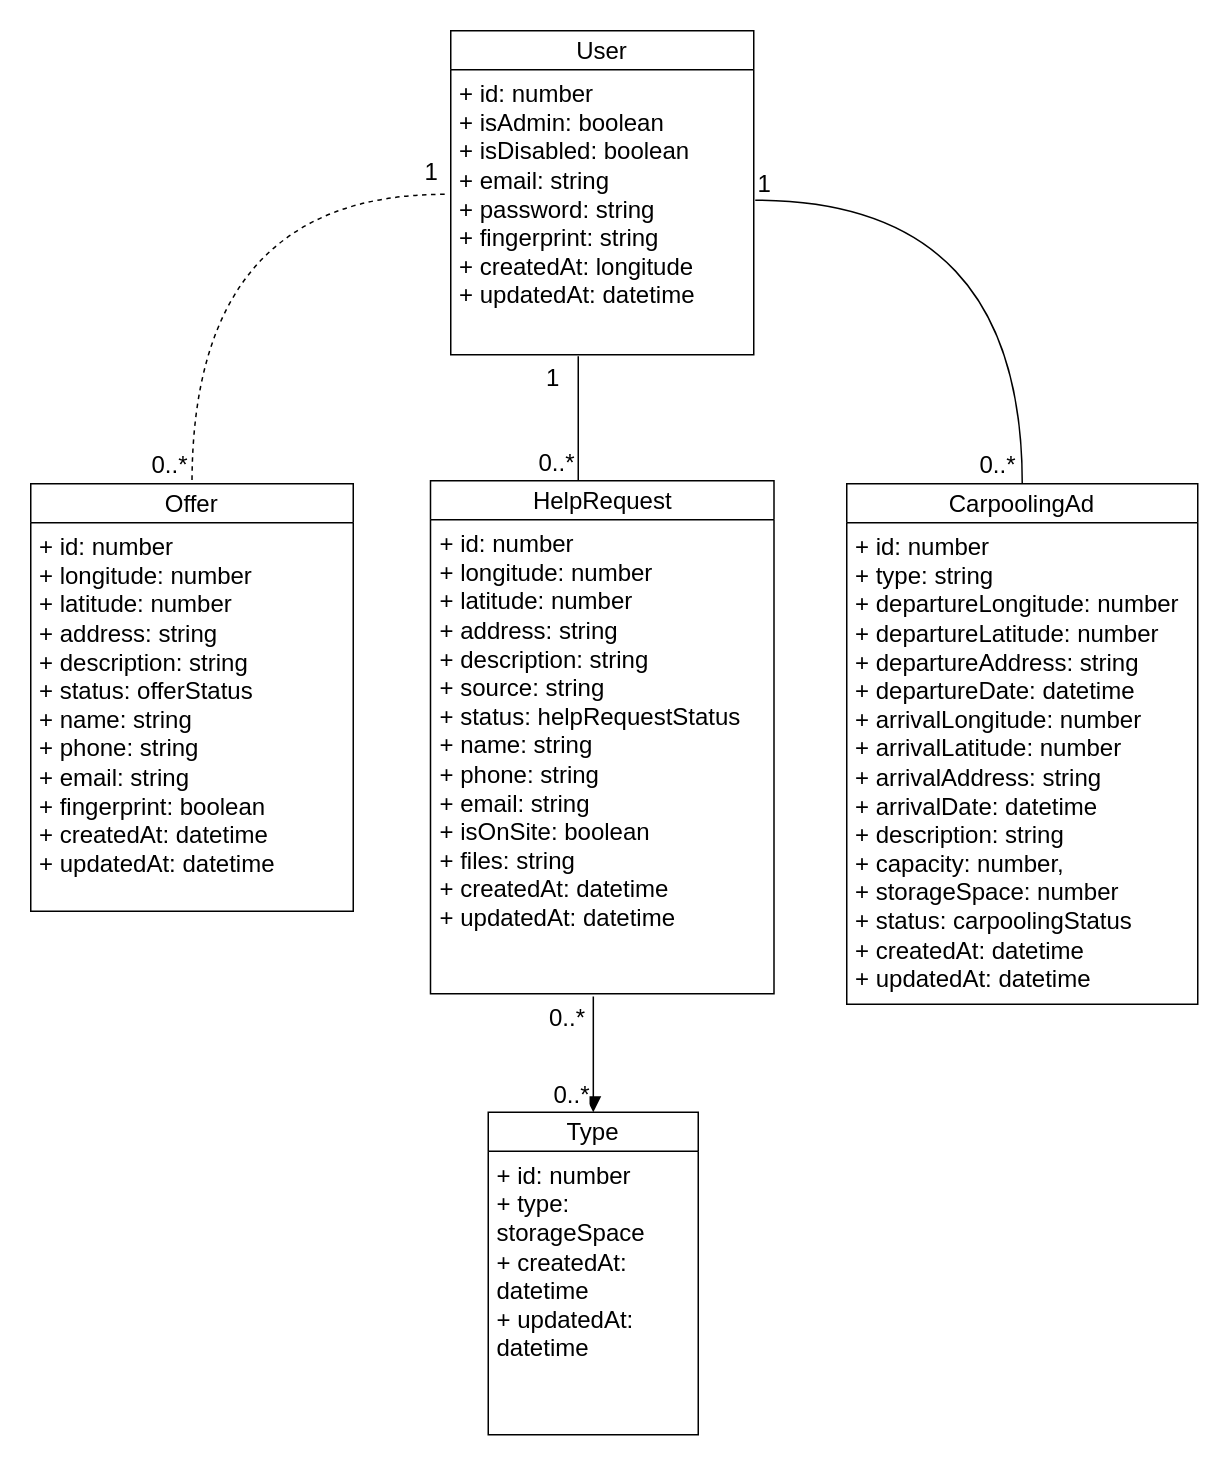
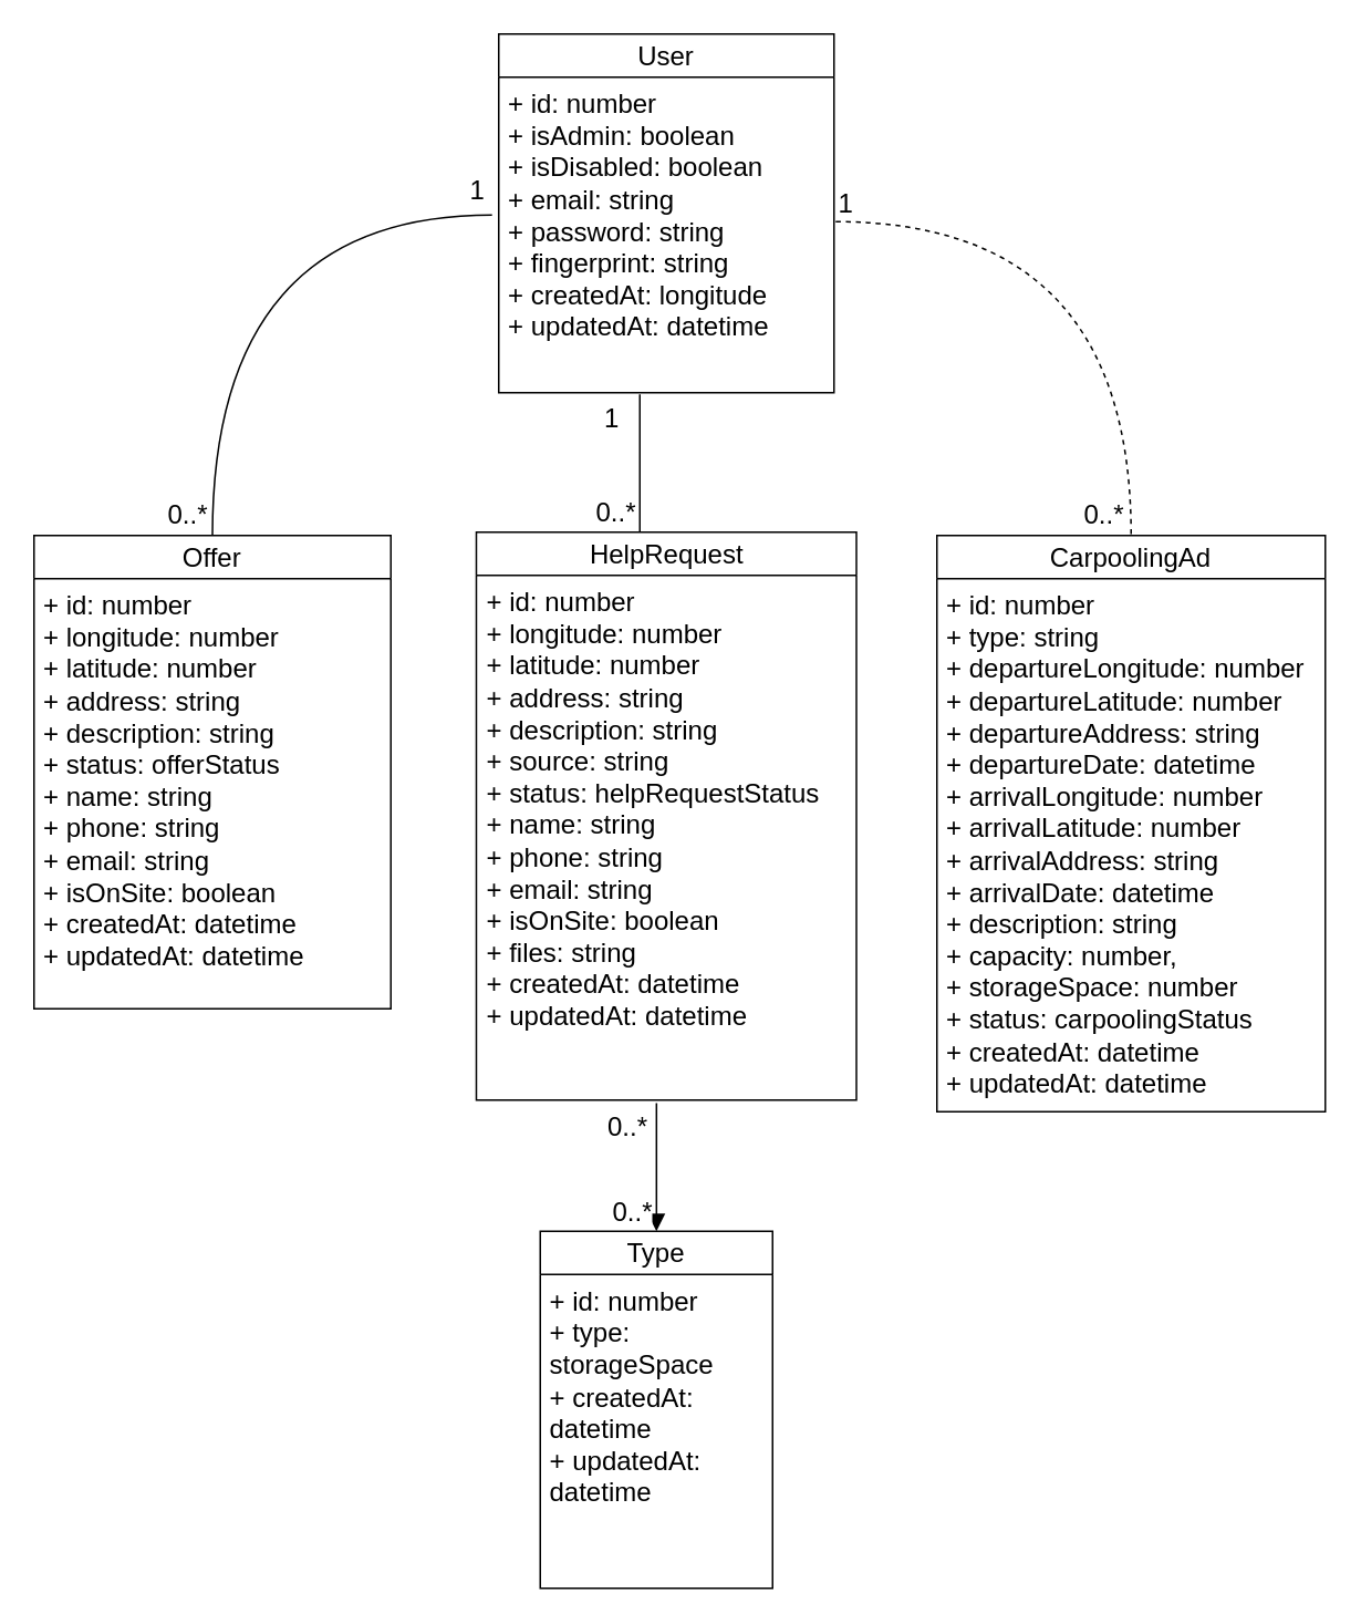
  <mxCell id="0" />
  <mxCell id="1" parent="0" />
  <mxCell id="2" value="User" style="swimlane;fontStyle=0;childLayout=stackLayout;horizontal=1;startSize=26;fillColor=none;horizontalStack=0;resizeParent=1;resizeParentMax=0;resizeLast=0;collapsible=1;marginBottom=0;whiteSpace=wrap;html=1;fontSize=16;" vertex="1" parent="1"><mxGeometry x="300" y="20" width="202" height="216" as="geometry" /></mxCell>
  <mxCell id="3" value="+ id: number&lt;br&gt;+ isAdmin: boolean&lt;br&gt;+ isDisabled: boolean&lt;br&gt;+ email: string&lt;br&gt;+ password: string&lt;br&gt;+ fingerprint: string&lt;br&gt;+ createdAt: longitude&lt;br&gt;+ updatedAt: datetime" style="text;strokeColor=none;fillColor=none;align=left;verticalAlign=top;spacingLeft=4;spacingRight=4;overflow=hidden;rotatable=0;points=[[0,0.5],[1,0.5]];portConstraint=eastwest;whiteSpace=wrap;html=1;fontSize=16;" vertex="1" parent="2"><mxGeometry y="26" width="202" height="190" as="geometry" /></mxCell>
  <mxCell id="4" value="" style="endArrow=none;html=1;rounded=0;fontSize=12;startSize=8;endSize=8;entryX=0.465;entryY=0.003;entryDx=0;entryDy=0;entryPerimeter=0;" edge="1" parent="2"><mxGeometry relative="1" as="geometry"><mxPoint x="85" y="217" as="sourcePoint" /><mxPoint x="85.005" y="299.996" as="targetPoint" /></mxGeometry></mxCell>
  <mxCell id="5" value="1" style="edgeLabel;resizable=0;html=1;align=left;verticalAlign=bottom;fontSize=16;" connectable="0" vertex="1" parent="4"><mxGeometry x="-1" relative="1" as="geometry"><mxPoint x="-23" y="25" as="offset" /></mxGeometry></mxCell>
  <mxCell id="6" value="0..*" style="edgeLabel;resizable=0;html=1;align=right;verticalAlign=bottom;fontSize=16;" connectable="0" vertex="1" parent="4"><mxGeometry x="1" relative="1" as="geometry"><mxPoint x="-2" y="-1" as="offset" /></mxGeometry></mxCell>
  <mxCell id="7" value="Type" style="swimlane;fontStyle=0;childLayout=stackLayout;horizontal=1;startSize=26;fillColor=none;horizontalStack=0;resizeParent=1;resizeParentMax=0;resizeLast=0;collapsible=1;marginBottom=0;whiteSpace=wrap;html=1;fontSize=16;" vertex="1" parent="1"><mxGeometry x="325" y="741" width="140" height="215" as="geometry" /></mxCell>
  <mxCell id="8" value="+ id: number&lt;br&gt;+ type: storageSpace&lt;br style=&quot;border-color: var(--border-color);&quot;&gt;+ createdAt: datetime&lt;br style=&quot;border-color: var(--border-color);&quot;&gt;+ updatedAt: datetime" style="text;strokeColor=none;fillColor=none;align=left;verticalAlign=top;spacingLeft=4;spacingRight=4;overflow=hidden;rotatable=0;points=[[0,0.5],[1,0.5]];portConstraint=eastwest;whiteSpace=wrap;html=1;fontSize=16;" vertex="1" parent="7"><mxGeometry y="26" width="140" height="189" as="geometry" /></mxCell>
  <mxCell id="9" value="Offer" style="swimlane;fontStyle=0;childLayout=stackLayout;horizontal=1;startSize=26;fillColor=none;horizontalStack=0;resizeParent=1;resizeParentMax=0;resizeLast=0;collapsible=1;marginBottom=0;whiteSpace=wrap;html=1;fontSize=16;" vertex="1" parent="1"><mxGeometry x="20" y="322" width="215" height="285" as="geometry" /></mxCell>
- <mxCell id="10" value="+ id: number&lt;br&gt;+ longitude: number&lt;br&gt;+ latitude: number&lt;br&gt;+ address: string&lt;br&gt;+ description: string&lt;br&gt;+ status: offerStatus&lt;br&gt;+ name: string&lt;br&gt;+ phone: string&lt;br&gt;+ email: string&lt;br&gt;+ fingerprint: boolean&lt;br style=&quot;border-color: var(--border-color);&quot;&gt;+ createdAt: datetime&lt;br style=&quot;border-color: var(--border-color);&quot;&gt;+ updatedAt: datetime" style="text;strokeColor=none;fillColor=none;align=left;verticalAlign=top;spacingLeft=4;spacingRight=4;overflow=hidden;rotatable=0;points=[[0,0.5],[1,0.5]];portConstraint=eastwest;whiteSpace=wrap;html=1;fontSize=16;" vertex="1" parent="9"><mxGeometry y="26" width="215" height="259" as="geometry" /></mxCell>
+ <mxCell id="10" value="+ id: number&lt;br&gt;+ longitude: number&lt;br&gt;+ latitude: number&lt;br&gt;+ address: string&lt;br&gt;+ description: string&lt;br&gt;+ status: offerStatus&lt;br&gt;+ name: string&lt;br&gt;+ phone: string&lt;br&gt;+ email: string&lt;br&gt;+ isOnSite: boolean&lt;br style=&quot;border-color: var(--border-color);&quot;&gt;+ createdAt: datetime&lt;br style=&quot;border-color: var(--border-color);&quot;&gt;+ updatedAt: datetime" style="text;strokeColor=none;fillColor=none;align=left;verticalAlign=top;spacingLeft=4;spacingRight=4;overflow=hidden;rotatable=0;points=[[0,0.5],[1,0.5]];portConstraint=eastwest;whiteSpace=wrap;html=1;fontSize=16;" vertex="1" parent="9"><mxGeometry y="26" width="215" height="259" as="geometry" /></mxCell>
  <mxCell id="11" value="HelpRequest" style="swimlane;fontStyle=0;childLayout=stackLayout;horizontal=1;startSize=26;fillColor=none;horizontalStack=0;resizeParent=1;resizeParentMax=0;resizeLast=0;collapsible=1;marginBottom=0;whiteSpace=wrap;html=1;fontSize=16;" vertex="1" parent="1"><mxGeometry x="286.5" y="320" width="229" height="342" as="geometry" /></mxCell>
  <mxCell id="12" value="+ id: number&lt;br&gt;+ longitude: number&lt;br&gt;+ latitude: number&lt;br&gt;+ address: string&lt;br&gt;+ description: string&lt;br&gt;+ source: string&lt;br&gt;+ status: helpRequestStatus&lt;br&gt;+ name: string&lt;br&gt;+ phone: string&lt;br&gt;+ email: string&lt;br&gt;+ isOnSite: boolean&lt;br&gt;+ files: string&lt;br style=&quot;border-color: var(--border-color);&quot;&gt;+ createdAt: datetime&lt;br style=&quot;border-color: var(--border-color);&quot;&gt;+ updatedAt: datetime" style="text;strokeColor=none;fillColor=none;align=left;verticalAlign=top;spacingLeft=4;spacingRight=4;overflow=hidden;rotatable=0;points=[[0,0.5],[1,0.5]];portConstraint=eastwest;whiteSpace=wrap;html=1;fontSize=16;" vertex="1" parent="11"><mxGeometry y="26" width="229" height="316" as="geometry" /></mxCell>
  <mxCell id="13" value="CarpoolingAd" style="swimlane;fontStyle=0;childLayout=stackLayout;horizontal=1;startSize=26;fillColor=none;horizontalStack=0;resizeParent=1;resizeParentMax=0;resizeLast=0;collapsible=1;marginBottom=0;whiteSpace=wrap;html=1;fontSize=16;" vertex="1" parent="1"><mxGeometry x="564" y="322" width="234" height="347" as="geometry" /></mxCell>
  <mxCell id="14" value="+ id: number&lt;br&gt;+ type: string&lt;br&gt;+&amp;nbsp;departureLongitude: number&lt;br&gt;+&amp;nbsp;departureLatitude: number&lt;br&gt;+&amp;nbsp;departureAddress: string&lt;br&gt;+&amp;nbsp;departureDate: datetime&lt;br&gt;+&amp;nbsp;arrivalLongitude: number&lt;br&gt;+&amp;nbsp;arrivalLatitude: number&lt;br&gt;+&amp;nbsp;arrivalAddress: string&lt;br&gt;+&amp;nbsp;arrivalDate: datetime&lt;br&gt;+&amp;nbsp;description: string&lt;br&gt;+ capacity: number,&lt;br&gt;+ storageSpace: number&lt;br&gt;+ status: carpoolingStatus&lt;br&gt;+ createdAt: datetime&lt;br style=&quot;border-color: var(--border-color);&quot;&gt;+ updatedAt: datetime" style="text;strokeColor=none;fillColor=none;align=left;verticalAlign=top;spacingLeft=4;spacingRight=4;overflow=hidden;rotatable=0;points=[[0,0.5],[1,0.5]];portConstraint=eastwest;whiteSpace=wrap;html=1;fontSize=16;" vertex="1" parent="13"><mxGeometry y="26" width="234" height="321" as="geometry" /></mxCell>
- <mxCell id="15" value="" style="endArrow=none;html=1;edgeStyle=orthogonalEdgeStyle;rounded=0;fontSize=12;startSize=8;endSize=8;curved=1;exitX=-0.02;exitY=0.437;exitDx=0;exitDy=0;exitPerimeter=0;entryX=0.5;entryY=0;entryDx=0;entryDy=0;dashed=1;" edge="1" parent="1" source="3" target="9"><mxGeometry relative="1" as="geometry"><mxPoint x="35" y="231" as="sourcePoint" /><mxPoint x="195" y="231" as="targetPoint" /></mxGeometry></mxCell>
+ <mxCell id="15" value="" style="endArrow=none;html=1;edgeStyle=orthogonalEdgeStyle;rounded=0;fontSize=12;startSize=8;endSize=8;curved=1;exitX=-0.02;exitY=0.437;exitDx=0;exitDy=0;exitPerimeter=0;entryX=0.5;entryY=0;entryDx=0;entryDy=0;" edge="1" parent="1" source="3" target="9"><mxGeometry relative="1" as="geometry"><mxPoint x="35" y="231" as="sourcePoint" /><mxPoint x="195" y="231" as="targetPoint" /></mxGeometry></mxCell>
  <mxCell id="16" value="1" style="edgeLabel;resizable=0;html=1;align=left;verticalAlign=bottom;fontSize=16;" connectable="0" vertex="1" parent="15"><mxGeometry x="-1" relative="1" as="geometry"><mxPoint x="-15" y="-4" as="offset" /></mxGeometry></mxCell>
  <mxCell id="17" value="0..*" style="edgeLabel;resizable=0;html=1;align=right;verticalAlign=bottom;fontSize=16;" connectable="0" vertex="1" parent="15"><mxGeometry x="1" relative="1" as="geometry"><mxPoint x="-3" y="-2" as="offset" /></mxGeometry></mxCell>
- <mxCell id="18" value="" style="endArrow=none;html=1;edgeStyle=orthogonalEdgeStyle;rounded=0;fontSize=12;startSize=8;endSize=8;curved=1;exitX=1.005;exitY=0.458;exitDx=0;exitDy=0;exitPerimeter=0;entryX=0.5;entryY=0;entryDx=0;entryDy=0;" edge="1" parent="1" source="3" target="13"><mxGeometry relative="1" as="geometry"><mxPoint x="548" y="148" as="sourcePoint" /><mxPoint x="708" y="148" as="targetPoint" /></mxGeometry></mxCell>
+ <mxCell id="18" value="" style="endArrow=none;html=1;edgeStyle=orthogonalEdgeStyle;rounded=0;fontSize=12;startSize=8;endSize=8;curved=1;exitX=1.005;exitY=0.458;exitDx=0;exitDy=0;exitPerimeter=0;entryX=0.5;entryY=0;entryDx=0;entryDy=0;dashed=1;" edge="1" parent="1" source="3" target="13"><mxGeometry relative="1" as="geometry"><mxPoint x="548" y="148" as="sourcePoint" /><mxPoint x="708" y="148" as="targetPoint" /></mxGeometry></mxCell>
  <mxCell id="19" value="1" style="edgeLabel;resizable=0;html=1;align=left;verticalAlign=bottom;fontSize=16;" connectable="0" vertex="1" parent="18"><mxGeometry x="-1" relative="1" as="geometry" /></mxCell>
  <mxCell id="20" value="0..*" style="edgeLabel;resizable=0;html=1;align=right;verticalAlign=bottom;fontSize=16;" connectable="0" vertex="1" parent="18"><mxGeometry x="1" relative="1" as="geometry"><mxPoint x="-4" y="-2" as="offset" /></mxGeometry></mxCell>
  <mxCell id="21" value="" style="endArrow=block;html=1;rounded=0;fontSize=12;startSize=8;endSize=8;exitX=0.474;exitY=1.006;exitDx=0;exitDy=0;exitPerimeter=0;" edge="1" parent="1" source="12" target="7"><mxGeometry relative="1" as="geometry"><mxPoint x="398" y="677" as="sourcePoint" /><mxPoint x="395" y="740" as="targetPoint" /></mxGeometry></mxCell>
  <mxCell id="22" value="0..*" style="edgeLabel;resizable=0;html=1;align=left;verticalAlign=bottom;fontSize=16;" connectable="0" vertex="1" parent="21"><mxGeometry x="-1" relative="1" as="geometry"><mxPoint x="-31" y="25" as="offset" /></mxGeometry></mxCell>
  <mxCell id="23" value="0..*" style="edgeLabel;resizable=0;html=1;align=right;verticalAlign=bottom;fontSize=16;" connectable="0" vertex="1" parent="21"><mxGeometry x="1" relative="1" as="geometry"><mxPoint x="-2" y="-1" as="offset" /></mxGeometry></mxCell>
